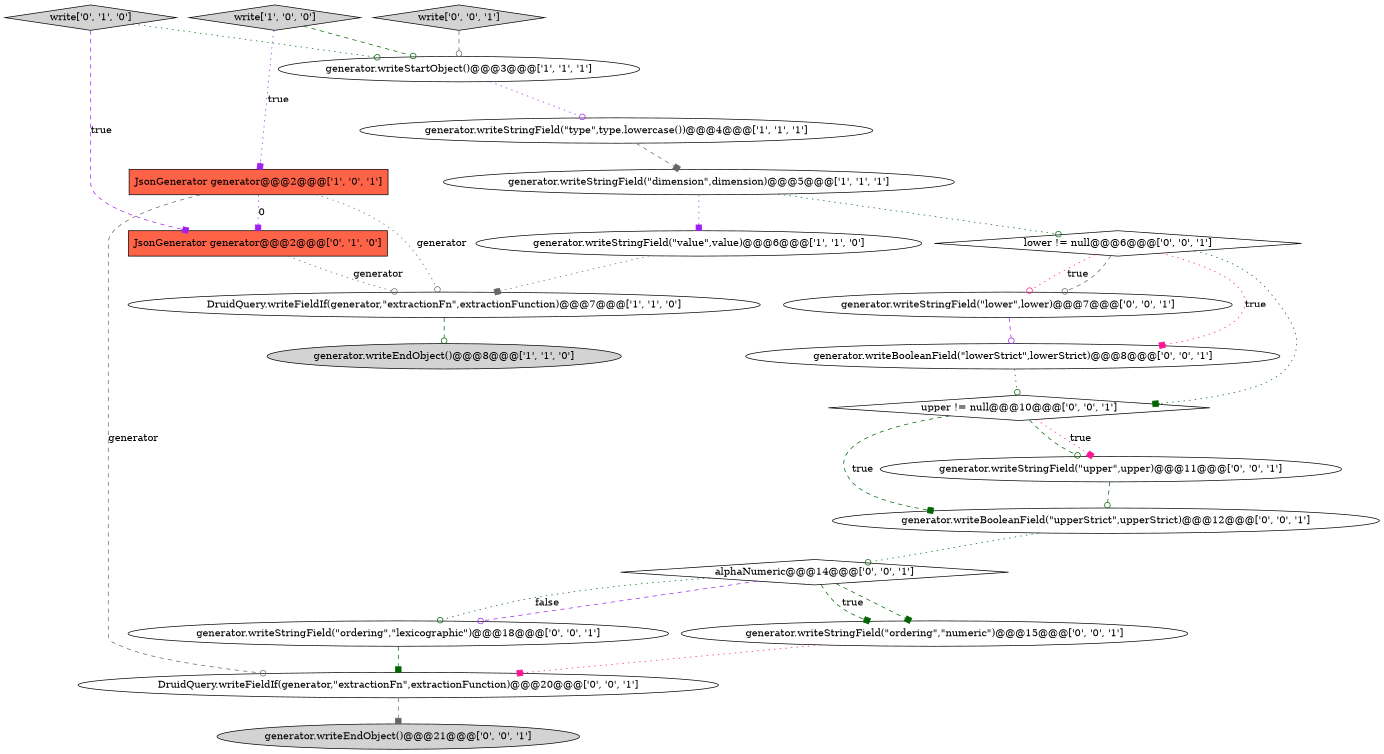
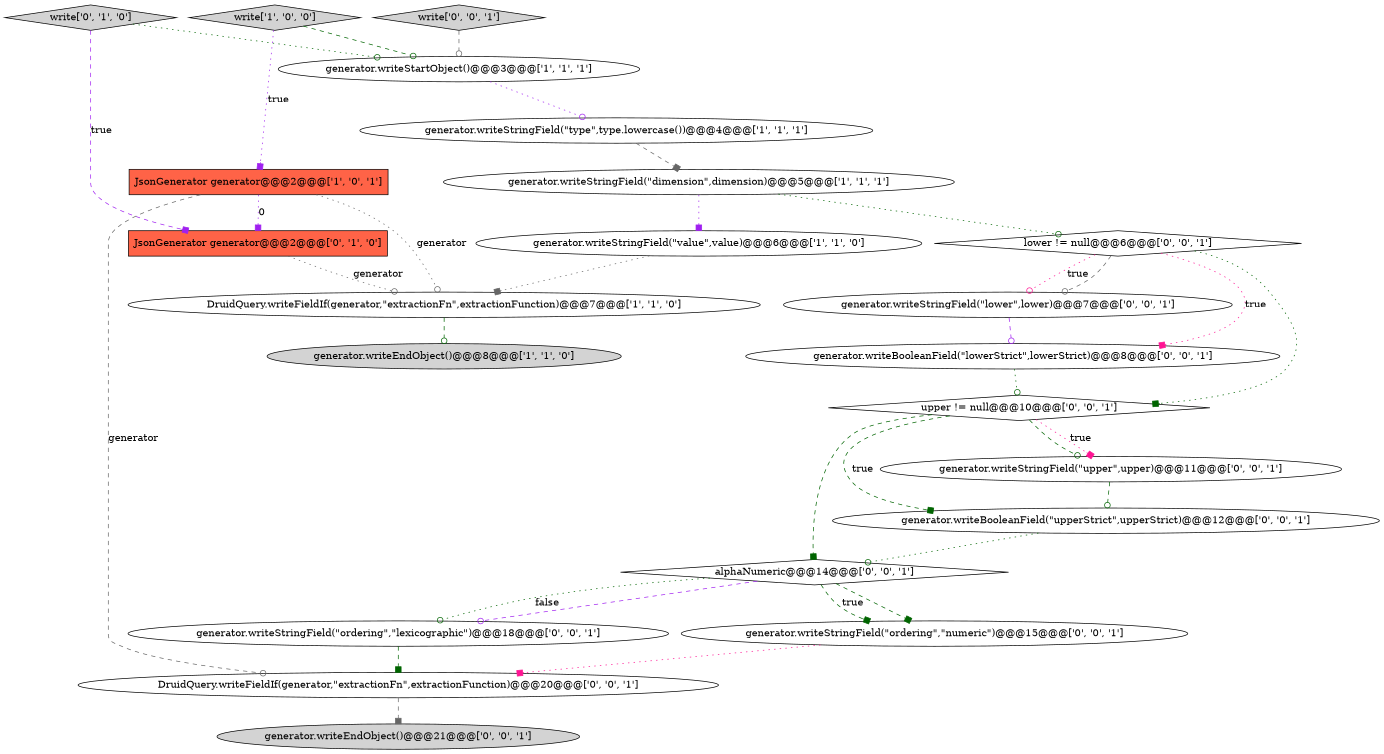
  digraph {
    node [fillcolor=white shape=ellipse style=filled]
    edge [arrowhead=odot color=darkgreen style=dashed]
    n1 [label="DruidQuery.writeFieldIf(generator,\"extractionFn\",extractionFunction)@@@7@@@['1', '1', '0']"]
    n2 [fillcolor=lightgray label="generator.writeEndObject()@@@8@@@['1', '1', '0']"]
    n3 [fillcolor=tomato label="JsonGenerator generator@@@2@@@['0', '1', '0']" shape=box]
    n4 [label="upper != null@@@10@@@['0', '0', '1']" shape=diamond]
    n5 [label="generator.writeBooleanField(\"upperStrict\",upperStrict)@@@12@@@['0', '0', '1']"]
    n6 [label="generator.writeStringField(\"upper\",upper)@@@11@@@['0', '0', '1']"]
    n7 [label="alphaNumeric@@@14@@@['0', '0', '1']" shape=diamond]
    n8 [label="generator.writeStringField(\"ordering\",\"numeric\")@@@15@@@['0', '0', '1']"]
    n9 [label="generator.writeStringField(\"ordering\",\"lexicographic\")@@@18@@@['0', '0', '1']"]
    n10 [label="DruidQuery.writeFieldIf(generator,\"extractionFn\",extractionFunction)@@@20@@@['0', '0', '1']"]
    n11 [fillcolor=lightgray label="generator.writeEndObject()@@@21@@@['0', '0', '1']"]
    n12 [label="generator.writeBooleanField(\"lowerStrict\",lowerStrict)@@@8@@@['0', '0', '1']"]
    n13 [label="generator.writeStringField(\"lower\",lower)@@@7@@@['0', '0', '1']"]
    n14 [label="lower != null@@@6@@@['0', '0', '1']" shape=diamond]
    n15 [fillcolor=lightgray label="write['0', '1', '0']" shape=diamond]
    n16 [label="generator.writeStartObject()@@@3@@@['1', '1', '1']"]
    n17 [label="generator.writeStringField(\"type\",type.lowercase())@@@4@@@['1', '1', '1']"]
    n18 [label="generator.writeStringField(\"value\",value)@@@6@@@['1', '1', '0']"]
    n19 [label="generator.writeStringField(\"dimension\",dimension)@@@5@@@['1', '1', '1']"]
    n20 [fillcolor=tomato label="JsonGenerator generator@@@2@@@['1', '0', '1']" shape=box]
    n21 [fillcolor=lightgray label="write['1', '0', '0']" shape=diamond]
    n22 [fillcolor=lightgray label="write['0', '0', '1']" shape=diamond]
    n1 -> n2
    n3 -> n1 [color=gray40 label=generator style=dotted]
    n4 -> n5 [arrowhead=box label=true]
    n4 -> n6 [arrowhead=box color=deeppink label=true style=dotted]
    n4 -> n6
+   n4 -> n7 [arrowhead=box]
    n5 -> n7 [style=dotted]
    n6 -> n5
    n7 -> n8 [arrowhead=box]
    n7 -> n8 [arrowhead=box label=true]
    n7 -> n9 [label=false style=dotted]
    n7 -> n9 [color=purple]
    n8 -> n10 [arrowhead=box color=deeppink style=dotted]
    n9 -> n10 [arrowhead=box]
    n10 -> n11 [arrowhead=box color=gray40]
    n12 -> n4 [style=dotted]
    n13 -> n12 [color=purple]
    n14 -> n4 [arrowhead=box style=dotted]
    n14 -> n12 [arrowhead=box color=deeppink label=true style=dotted]
    n14 -> n13 [color=deeppink label=true style=dotted]
    n14 -> n13 [color=gray40]
    n15 -> n3 [arrowhead=box color=purple label=true]
    n15 -> n16 [style=dotted]
    n16 -> n17 [color=purple style=dotted]
    n17 -> n19 [arrowhead=box color=gray40]
    n18 -> n1 [arrowhead=box color=gray40 style=dotted]
    n19 -> n14 [style=dotted]
    n19 -> n18 [arrowhead=box color=purple style=dotted]
    n20 -> n1 [color=gray40 label=generator style=dotted]
    n20 -> n3 [arrowhead=box color=purple label=0 style=dotted]
    n20 -> n10 [color=gray40 label=generator]
    n21 -> n16
    n21 -> n20 [arrowhead=box color=purple label=true style=dotted]
    n22 -> n16 [color=gray40]
  }
